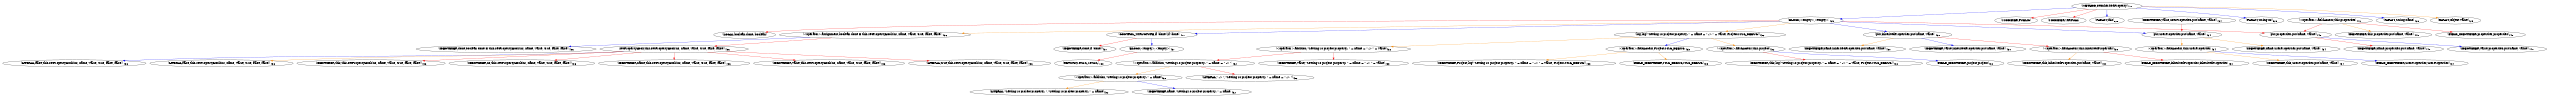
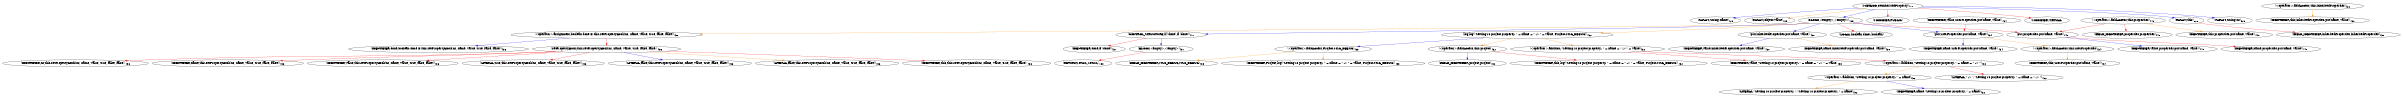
  digraph {
    edge [color=red]
    n1 [label=<(METHOD,setInheritedProperty)<SUB>408</SUB>>]
    n2 [label=<(PARAM,this)<SUB>828</SUB>>]
    n3 [label=<(PARAM,String ns)<SUB>928</SUB>>]
    n4 [label=<(PARAM,String name)<SUB>428</SUB>>]
    n5 [label=<(PARAM,Object value)<SUB>429</SUB>>]
    n6 [label=<(BLOCK,&lt;empty&gt;,&lt;empty&gt;)<SUB>429</SUB>>]
    n7 [label=<(MODIFIER,PUBLIC)>]
    n8 [label=<(MODIFIER,VIRTUAL)>]
    n9 [label=<(put,inheritedProperties.put(name, value))<SUB>430</SUB>>]
    n10 [label=<(log,log(&quot;Setting ro project property: &quot; + name + &quot; -&gt; &quot; + value, Project.MSG_DEBUG))<SUB>432</SUB>>]
    n11 [label=<(put,userProperties.put(name, value))<SUB>434</SUB>>]
    n12 [label=<(LOCAL,boolean done: boolean)>]
    n13 [label=<(&lt;operator&gt;.assignment,boolean done = this.setPropertyHook(ns, name, value, true, false, false))<SUB>436</SUB>>]
    n14 [label=<(CONTROL_STRUCTURE,if (done),if (done))<SUB>477</SUB>>]
    n15 [label=<(put,properties.put(name, value))<SUB>440</SUB>>]
    n16 [label=<(&lt;operator&gt;.fieldAccess,this.inheritedProperties)<SUB>430</SUB>>]
    n17 [label=<(IDENTIFIER,name,inheritedProperties.put(name, value))<SUB>430</SUB>>]
    n18 [label=<(IDENTIFIER,value,inheritedProperties.put(name, value))<SUB>430</SUB>>]
    n19 [label=<(&lt;operator&gt;.fieldAccess,this.project)<SUB>432</SUB>>]
    n20 [label=<(&lt;operator&gt;.addition,&quot;Setting ro project property: &quot; + name + &quot; -&gt; &quot; + value)<SUB>432</SUB>>]
    n21 [label=<(&lt;operator&gt;.fieldAccess,Project.MSG_DEBUG)<SUB>433</SUB>>]
    n22 [label=<(&lt;operator&gt;.fieldAccess,this.userProperties)<SUB>434</SUB>>]
    n23 [label=<(IDENTIFIER,name,userProperties.put(name, value))<SUB>434</SUB>>]
    n24 [label=<(IDENTIFIER,done,boolean done = this.setPropertyHook(ns, name, value, true, false, false))<SUB>436</SUB>>]
    n25 [label=<(setPropertyHook,this.setPropertyHook(ns, name, value, true, false, false))<SUB>436</SUB>>]
    n26 [label=<(IDENTIFIER,done,if (done))<SUB>437</SUB>>]
    n27 [label=<(BLOCK,&lt;empty&gt;,&lt;empty&gt;)<SUB>437</SUB>>]
    n28 [label=<(IDENTIFIER,name,properties.put(name, value))<SUB>440</SUB>>]
    n29 [label=<(IDENTIFIER,value,properties.put(name, value))<SUB>440</SUB>>]
    n30 [label=<(IDENTIFIER,this,inheritedProperties.put(name, value))<SUB>430</SUB>>]
    n31 [label=<(FIELD_IDENTIFIER,inheritedProperties,inheritedProperties)<SUB>430</SUB>>]
    n32 [label=<(IDENTIFIER,this,log(&quot;Setting ro project property: &quot; + name + &quot; -&gt; &quot; + value, Project.MSG_DEBUG))<SUB>432</SUB>>]
    n33 [label=<(FIELD_IDENTIFIER,project,project)<SUB>432</SUB>>]
    n34 [label=<(&lt;operator&gt;.addition,&quot;Setting ro project property: &quot; + name + &quot; -&gt; &quot;)<SUB>432</SUB>>]
    n35 [label=<(IDENTIFIER,value,&quot;Setting ro project property: &quot; + name + &quot; -&gt; &quot; + value)<SUB>433</SUB>>]
    n36 [label=<(IDENTIFIER,Project,log(&quot;Setting ro project property: &quot; + name + &quot; -&gt; &quot; + value, Project.MSG_DEBUG))<SUB>433</SUB>>]
    n37 [label=<(FIELD_IDENTIFIER,MSG_DEBUG,MSG_DEBUG)<SUB>433</SUB>>]
    n38 [label=<(&lt;operator&gt;.addition,&quot;Setting ro project property: &quot; + name)<SUB>432</SUB>>]
    n39 [label=<(LITERAL,&quot; -&gt; &quot;,&quot;Setting ro project property: &quot; + name + &quot; -&gt; &quot;)<SUB>432</SUB>>]
    n40 [label=<(LITERAL,&quot;Setting ro project property: &quot;,&quot;Setting ro project property: &quot; + name)<SUB>432</SUB>>]
    n41 [label=<(IDENTIFIER,name,&quot;Setting ro project property: &quot; + name)<SUB>432</SUB>>]
    n42 [label=<(IDENTIFIER,this,userProperties.put(name, value))<SUB>434</SUB>>]
-   n43 [label=<(FIELD_IDENTIFIER,userProperties,userProperties)<SUB>434</SUB>>]
    n44 [label=<(IDENTIFIER,value,userProperties.put(name, value))<SUB>434</SUB>>]
    n45 [label=<(IDENTIFIER,this,this.setPropertyHook(ns, name, value, true, false, false))<SUB>436</SUB>>]
    n46 [label=<(IDENTIFIER,ns,this.setPropertyHook(ns, name, value, true, false, false))<SUB>436</SUB>>]
    n47 [label=<(IDENTIFIER,name,this.setPropertyHook(ns, name, value, true, false, false))<SUB>436</SUB>>]
    n48 [label=<(IDENTIFIER,value,this.setPropertyHook(ns, name, value, true, false, false))<SUB>436</SUB>>]
    n49 [label=<(LITERAL,true,this.setPropertyHook(ns, name, value, true, false, false))<SUB>436</SUB>>]
    n50 [label=<(LITERAL,false,this.setPropertyHook(ns, name, value, true, false, false))<SUB>436</SUB>>]
    n51 [label=<(LITERAL,false,this.setPropertyHook(ns, name, value, true, false, false))<SUB>436</SUB>>]
    n52 [label=<(RETURN,return;,return;)<SUB>138</SUB>>]
    n53 [label=<(&lt;operator&gt;.fieldAccess,this.properties)<SUB>440</SUB>>]
    n54 [label=<(IDENTIFIER,this,properties.put(name, value))<SUB>440</SUB>>]
    n55 [label=<(FIELD_IDENTIFIER,properties,properties)<SUB>440</SUB>>]
    n1 -> n2 [color=blue]
    n1 -> n3 [color=blue]
    n1 -> n4 [color=blue]
    n1 -> n5 [color=darkorange]
    n1 -> n6 [color=blue]
    n1 -> n7
    n1 -> n8
    n6 -> n9 [color=blue]
    n6 -> n10 [color=darkorange]
    n6 -> n11 [color=blue]
    n6 -> n12
    n6 -> n13 [color=darkorange]
    n6 -> n14 [color=blue]
    n6 -> n15
-   n9 -> n16
    n9 -> n17 [color=darkorange]
    n9 -> n18 [color=blue]
    n10 -> n19 [color=darkorange]
    n10 -> n20 [color=darkorange]
    n10 -> n21 [color=blue]
    n11 -> n22 [color=darkorange]
-   n11 -> n23 [color=darkorange]
+   n11 -> n23 [color=blue]
    n13 -> n24 [color=blue]
    n13 -> n25
    n14 -> n26
    n14 -> n27 [color=blue]
    n15 -> n28
    n15 -> n29 [color=blue]
    n16 -> n30 [color=darkorange]
-   n16 -> n31
+   n2 -> n31
    n19 -> n32
    n19 -> n33 [color=blue]
    n20 -> n34
    n20 -> n35
    n21 -> n36 [color=darkorange]
    n21 -> n37 [color=darkorange]
    n22 -> n42 [color=darkorange]
-   n22 -> n43 [color=blue]
    n25 -> n45
    n25 -> n46
    n25 -> n47
    n25 -> n48
    n25 -> n49
    n25 -> n50 [color=blue]
    n25 -> n51 [color=darkorange]
    n27 -> n52
    n34 -> n38 [color=darkorange]
    n34 -> n39
    n38 -> n40 [color=darkorange]
    n38 -> n41 [color=blue]
    n44 -> n11
    n53 -> n15
    n53 -> n54 [color=darkorange]
    n53 -> n55
  }
